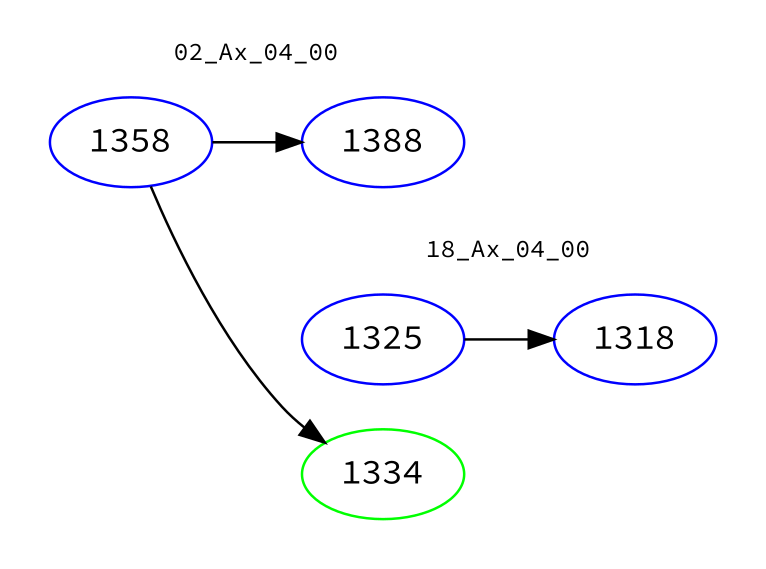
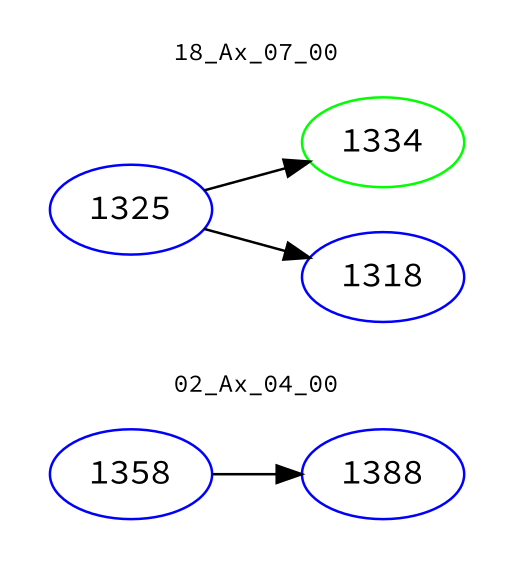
  digraph {
    fontname="Source Code Pro"
    rankdir=LR
    node [color=blue fontname="Source Code Pro"]
    edge [color=black fontname="Source Code Pro"]
    n1 [label=1358]
    n2 [label=1388]
    n3 [label=1325]
    n4 [label=1318]
    n5 [color=green label=1334]
    subgraph cluster_1 {
      color=white
      fontsize=10
      label="02_Ax_04_00"
      n1
      n2
    }
    subgraph cluster_2 {
      color=white
      fontsize=10
-     label="18_Ax_04_00"
+     label="18_Ax_07_00"
      n3
      n4
      n5
    }
    n1 -> n2
    n3 -> n4
-   n1 -> n5
+   n3 -> n5
  }
